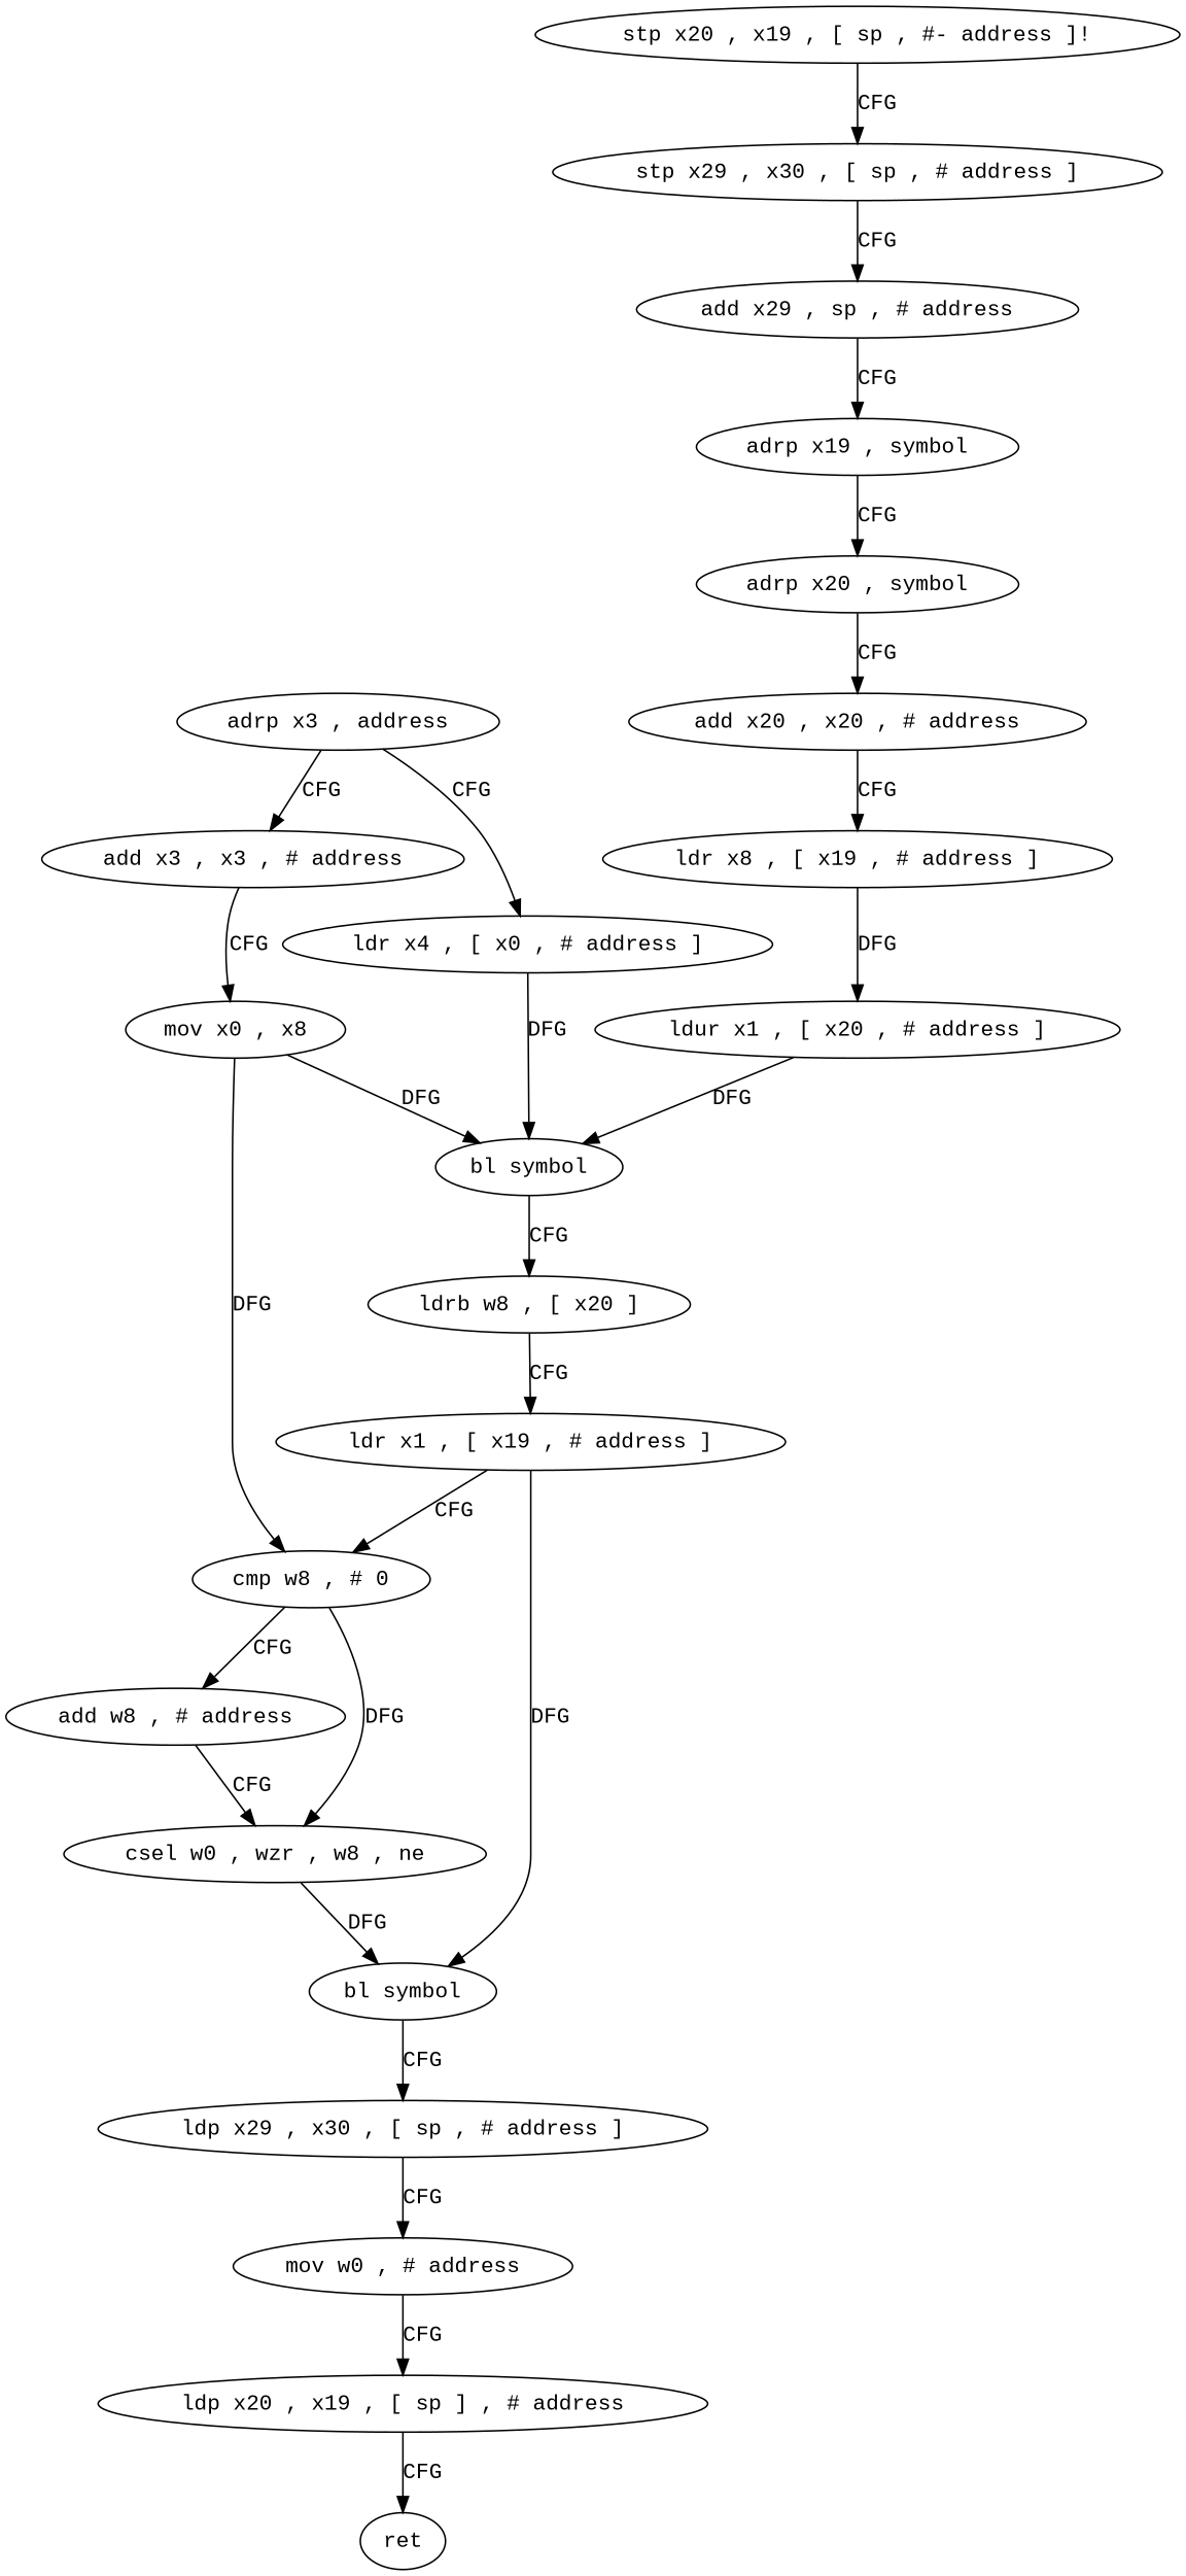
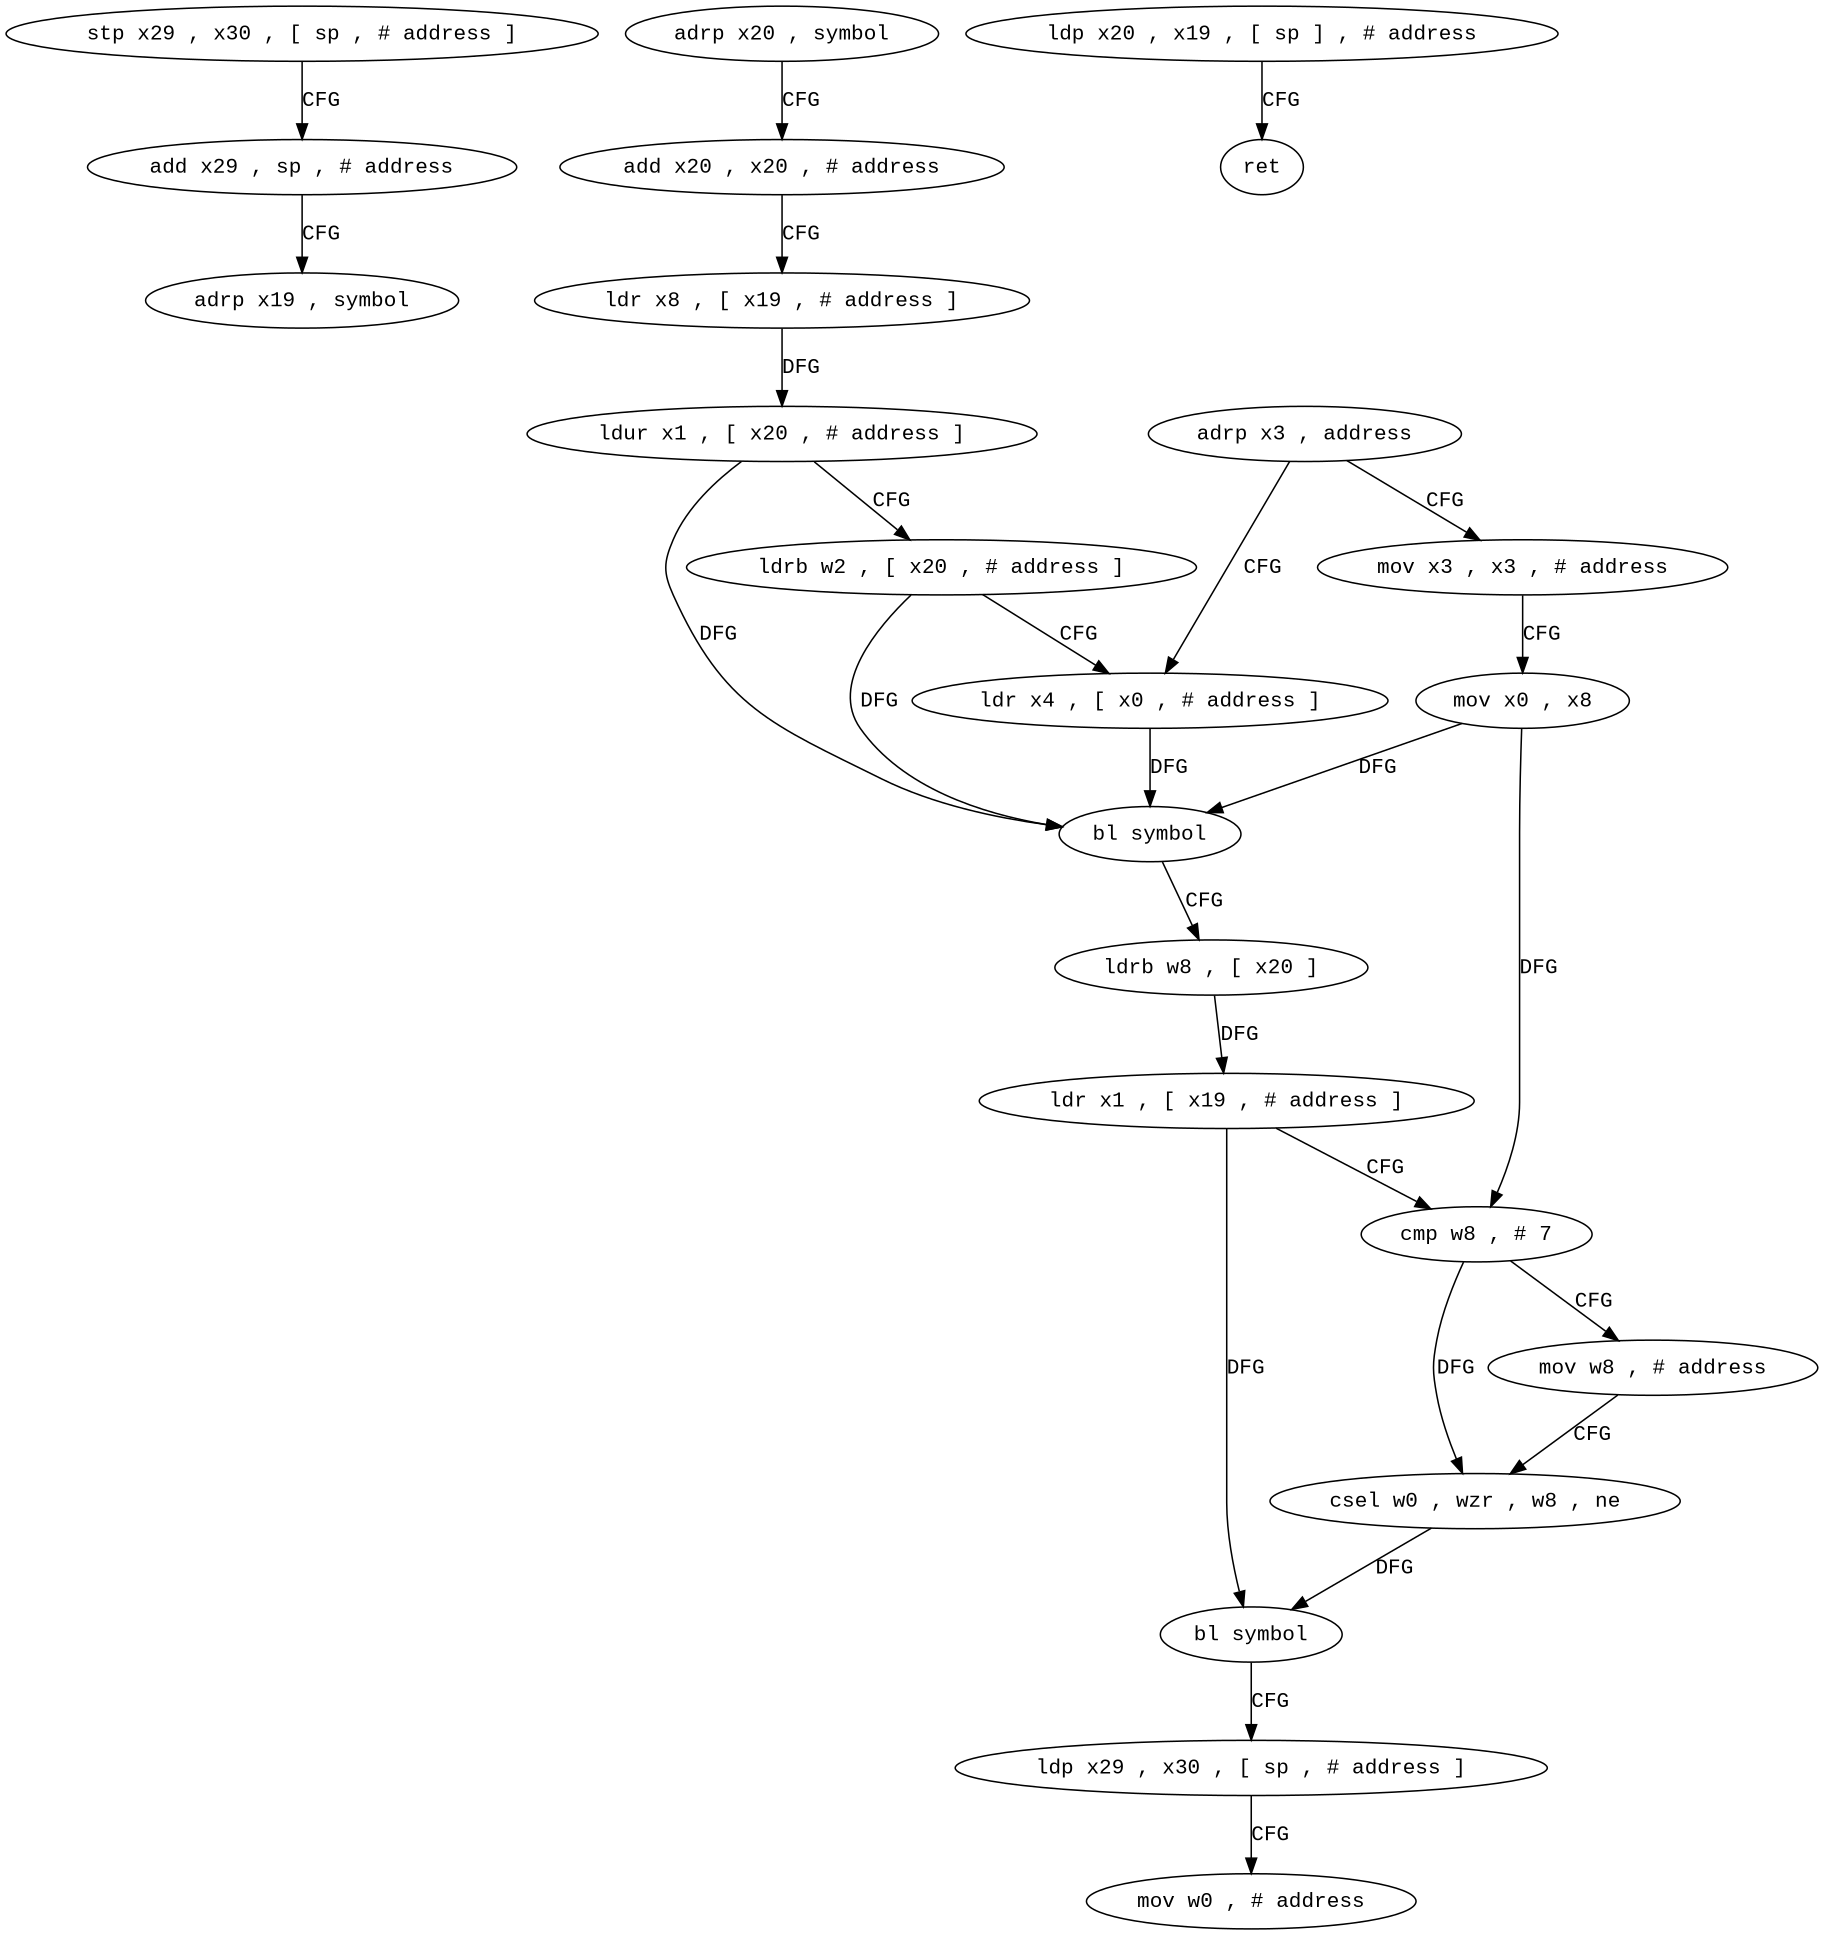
  digraph {
    fontname="Liberation Mono"
    node [fontname="Liberation Mono"]
    edge [fontname="Liberation Mono"]
-   n1 [label="stp x20 , x19 , [ sp , #- address ]!"]
    n2 [label="stp x29 , x30 , [ sp , # address ]"]
    n3 [label="add x29 , sp , # address"]
    n4 [label="adrp x19 , symbol"]
    n5 [label="adrp x20 , symbol"]
    n6 [label="add x20 , x20 , # address"]
    n7 [label="ldr x8 , [ x19 , # address ]"]
    n8 [label="ldur x1 , [ x20 , # address ]"]
+   n9 [label="ldrb w2 , [ x20 , # address ]"]
    n10 [label="bl symbol"]
    n11 [label="ldr x4 , [ x0 , # address ]"]
    n12 [label="ldrb w8 , [ x20 ]"]
    n13 [label="adrp x3 , address"]
-   n14 [label="add x3 , x3 , # address"]
+   n14 [label="mov x3 , x3 , # address"]
    n15 [label="mov x0 , x8"]
-   n16 [label="cmp w8 , # 0"]
+   n16 [label="cmp w8 , # 7"]
    n17 [label="ldr x1 , [ x19 , # address ]"]
    n18 [label="bl symbol"]
-   n19 [label="add w8 , # address"]
+   n19 [label="mov w8 , # address"]
    n20 [label="csel w0 , wzr , w8 , ne"]
    n21 [label="ldp x29 , x30 , [ sp , # address ]"]
    n22 [label="mov w0 , # address"]
    n23 [label="ldp x20 , x19 , [ sp ] , # address"]
    n24 [label=ret]
-   n1 -> n2 [label=CFG]
    n2 -> n3 [label=CFG]
    n3 -> n4 [label=CFG]
-   n4 -> n5 [label=CFG]
    n5 -> n6 [label=CFG]
    n6 -> n7 [label=CFG]
    n7 -> n8 [label=DFG]
+   n8 -> n9 [label=CFG]
    n8 -> n10 [label=DFG]
+   n9 -> n10 [label=DFG]
+   n9 -> n11 [label=CFG]
    n10 -> n12 [label=CFG]
    n11 -> n10 [label=DFG]
-   n12 -> n17 [label=CFG]
+   n12 -> n17 [label=DFG]
    n13 -> n11 [label=CFG]
    n13 -> n14 [label=CFG]
    n14 -> n15 [label=CFG]
    n15 -> n10 [label=DFG]
    n15 -> n16 [label=DFG]
    n16 -> n19 [label=CFG]
    n16 -> n20 [label=DFG]
    n17 -> n16 [label=CFG]
    n17 -> n18 [label=DFG]
    n18 -> n21 [label=CFG]
    n19 -> n20 [label=CFG]
    n20 -> n18 [label=DFG]
    n21 -> n22 [label=CFG]
-   n22 -> n23 [label=CFG]
    n23 -> n24 [label=CFG]
  }
